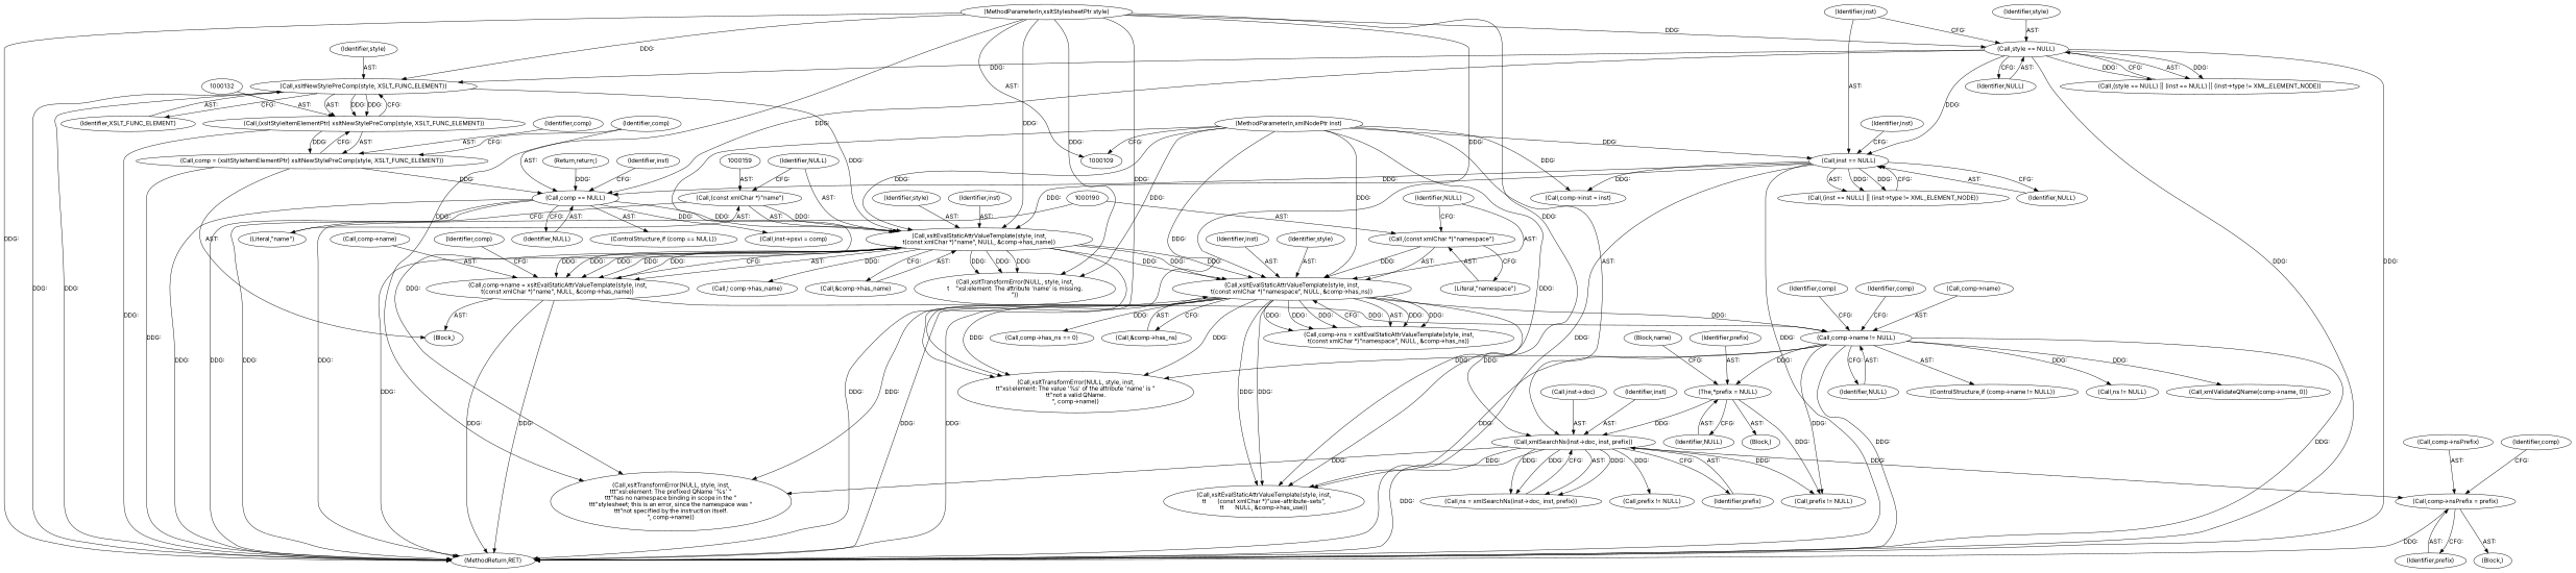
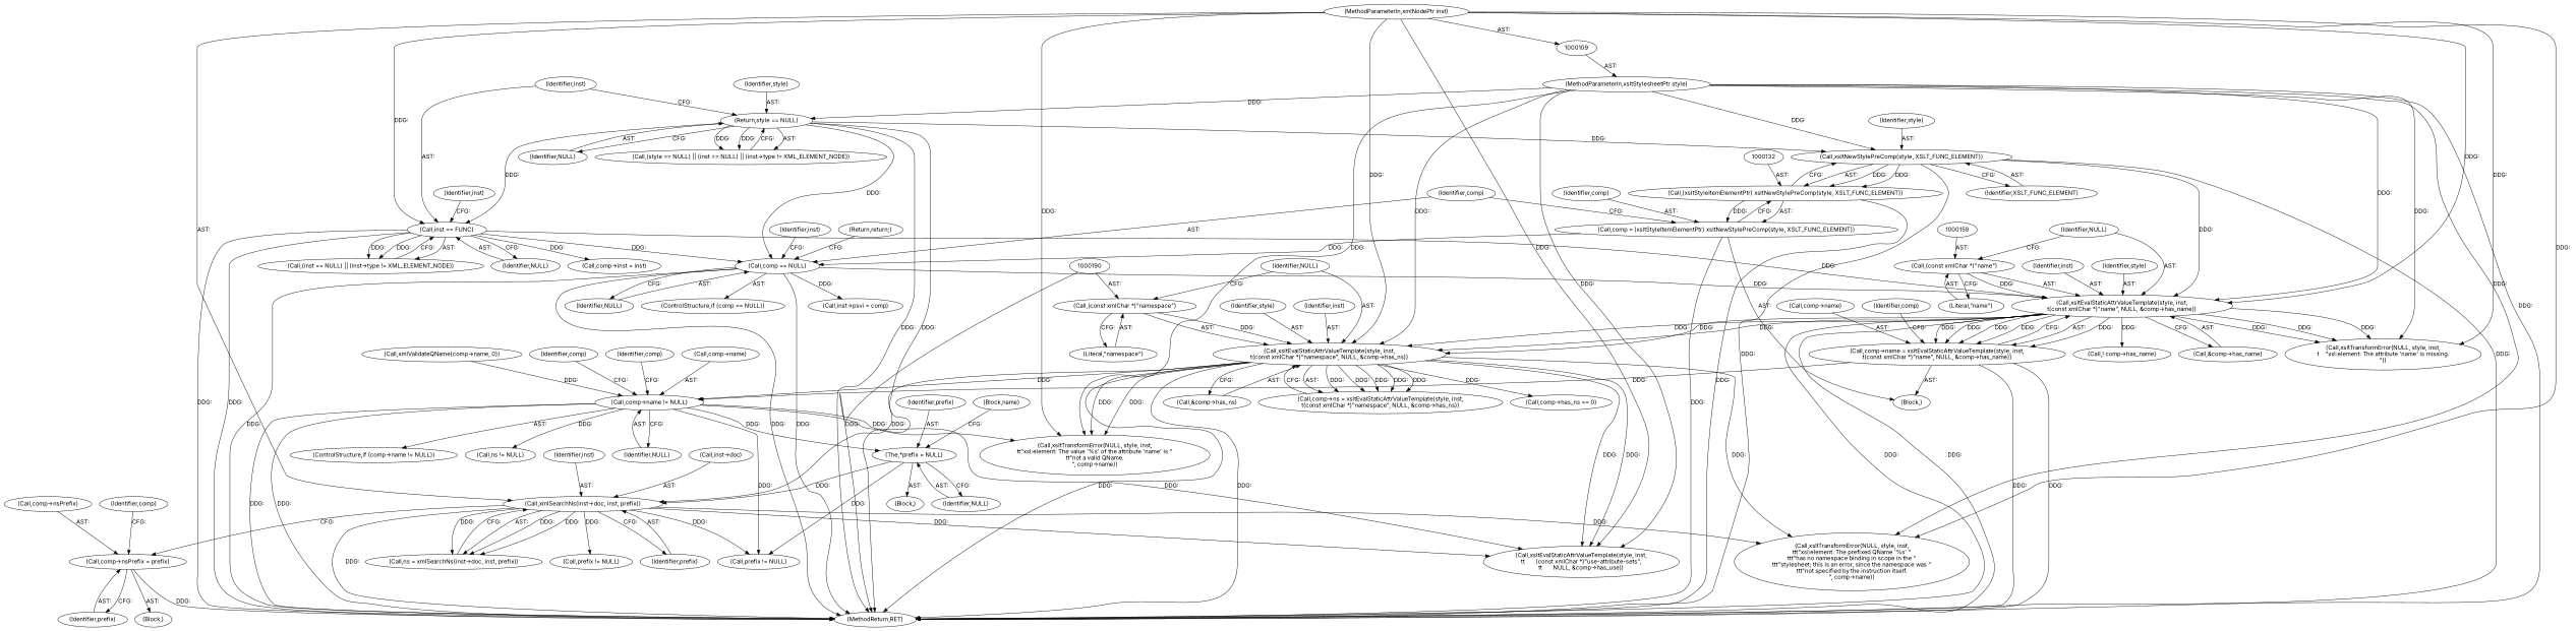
  digraph {
    fontname=Inter
    node [fontname=Inter]
    edge [fontname=Inter]
    n1 [label="(Call,comp->nsPrefix = prefix)"]
    n2 [label="(Identifier,prefix)"]
    n3 [label="(Block,)"]
    n4 [label="(MethodReturn,RET)"]
    n5 [label="(Call,xmlSearchNs(inst->doc, inst, prefix))"]
    n6 [label="(Call,ns = xmlSearchNs(inst->doc, inst, prefix))"]
    n7 [label="(Call,prefix != NULL)"]
    n8 [label="(Call,xsltTransformError(NULL, style, inst,\n\t\t\t\"xsl:element: The prefixed QName '%s' \"\n\t\t\t\"has no namespace binding in scope in the \"\n\t\t\t\"stylesheet; this is an error, since the namespace was \"\n\t\t\t\"not specified by the instruction itself.\n\", comp->name))"]
    n9 [label="(Call,xsltEvalStaticAttrValueTemplate(style, inst,\n\t\t       (const xmlChar *)\"use-attribute-sets\",\n\t\t       NULL, &comp->has_use))"]
    n10 [label="(Call,prefix != NULL)"]
    n11 [label="(Identifier,prefix)"]
    n12 [label="(Call,xsltEvalStaticAttrValueTemplate(style, inst,\n\t(const xmlChar *)\"namespace\", NULL, &comp->has_ns))"]
    n13 [label="(Call,comp->name != NULL)"]
    n14 [label="(Call,xsltTransformError(NULL, style, inst,\n\t\t\"xsl:element: The value '%s' of the attribute 'name' is \"\n\t\t\"not a valid QName.\n\", comp->name))"]
    n15 [label="(Call,comp->ns = xsltEvalStaticAttrValueTemplate(style, inst,\n\t(const xmlChar *)\"namespace\", NULL, &comp->has_ns))"]
    n16 [label="(Call,comp->has_ns == 0)"]
    n17 [label="(Call,&comp->has_ns)"]
    n18 [label="(The,*prefix = NULL)"]
    n19 [label="(Identifier,NULL)"]
    n20 [label="(ControlStructure,if (comp->name != NULL))"]
    n21 [label="(Call,ns != NULL)"]
    n22 [label="(Call,xmlValidateQName(comp->name, 0))"]
    n23 [label="(Call,xsltEvalStaticAttrValueTemplate(style, inst,\n\t(const xmlChar *)\"name\", NULL, &comp->has_name))"]
    n24 [label="(Call,comp->name = xsltEvalStaticAttrValueTemplate(style, inst,\n\t(const xmlChar *)\"name\", NULL, &comp->has_name))"]
    n25 [label="(Call,! comp->has_name)"]
    n26 [label="(Call,&comp->has_name)"]
    n27 [label="(Call,xsltTransformError(NULL, style, inst,\n\t    \"xsl:element: The attribute 'name' is missing.\n\"))"]
    n28 [label="(Block,)"]
    n29 [label="(Call,xsltNewStylePreComp(style, XSLT_FUNC_ELEMENT))"]
    n30 [label="(Call,(xsltStyleItemElementPtr) xsltNewStylePreComp(style, XSLT_FUNC_ELEMENT))"]
    n31 [label="(Identifier,XSLT_FUNC_ELEMENT)"]
    n32 [label="(Call,comp = (xsltStyleItemElementPtr) xsltNewStylePreComp(style, XSLT_FUNC_ELEMENT))"]
-   n33 [label="(Call,style == NULL)"]
-   n34 [label="(Call,inst == NULL)"]
+   n33 [label="(Return,style == NULL)"]
+   n34 [label="(Call,inst == FUNC)"]
    n35 [label="(Call,comp == NULL)"]
    n36 [label="(Call,(style == NULL) || (inst == NULL) || (inst->type != XML_ELEMENT_NODE))"]
    n37 [label="(Identifier,NULL)"]
    n38 [label="(Call,comp->inst = inst)"]
    n39 [label="(Call,(inst == NULL) || (inst->type != XML_ELEMENT_NODE))"]
    n40 [label="(Identifier,NULL)"]
    n41 [label="(ControlStructure,if (comp == NULL))"]
    n42 [label="(Call,inst->psvi = comp)"]
    n43 [label="(Identifier,NULL)"]
    n44 [label="(MethodParameterIn,xsltStylesheetPtr style)"]
    1000109
    n46 [label="(MethodParameterIn,xmlNodePtr inst)"]
    n47 [label="(Call,(const xmlChar *)\"name\")"]
    n48 [label="(Literal,\"name\")"]
    n49 [label="(Call,(const xmlChar *)\"namespace\")"]
    n50 [label="(Literal,\"namespace\")"]
    n51 [label="(Identifier,NULL)"]
    n52 [label="(Block,)"]
    n53 [label="(Identifier,NULL)"]
    n54 [label="(Identifier,inst)"]
    n55 [label="(Identifier,inst)"]
    n56 [label="(Identifier,inst)"]
    n57 [label="(Identifier,comp)"]
    n58 [label="(Call,comp->name)"]
    n59 [label="(Identifier,comp)"]
    n60 [label="(Identifier,prefix)"]
    n61 [label="(Identifier,style)"]
    n62 [label="(Identifier,style)"]
    n63 [label="(Call,comp->nsPrefix)"]
    n64 [label="(Identifier,style)"]
    n65 [label="(Identifier,NULL)"]
    n66 [label="(Block,name)"]
    n67 [label="(Identifier,inst)"]
    n68 [label="(Identifier,style)"]
    n69 [label="(Identifier,inst)"]
    n70 [label="(Identifier,inst)"]
    n71 [label="(Identifier,comp)"]
    n72 [label="(Identifier,comp)"]
    n73 [label="(Return,return;)"]
    n74 [label="(Identifier,comp)"]
    n75 [label="(Identifier,comp)"]
    n76 [label="(Call,comp->name)"]
    n77 [label="(Call,inst->doc)"]
    1000159
    1000132
    1000190
    n1 -> n2 [label="CFG: "]
    n1 -> n3 [label="AST: "]
    n1 -> n4 [label="DDG: "]
    n2 -> n1 [label="AST: "]
-   n5 -> n1 [label="DDG: "]
+   n5 -> n1 [label="CFG: "]
    n5 -> n4 [label="DDG: "]
    n5 -> n6 [label="AST: "]
    n5 -> n6 [label="DDG: "]
    n5 -> n6 [label="DDG: "]
    n5 -> n6 [label="DDG: "]
    n5 -> n7 [label="DDG: "]
    n5 -> n8 [label="DDG: "]
    n5 -> n9 [label="DDG: "]
    n5 -> n10 [label="DDG: "]
    n5 -> n11 [label="CFG: "]
    n6 -> n5 [label="CFG: "]
    n11 -> n5 [label="AST: "]
    n12 -> n4 [label="DDG: "]
    n12 -> n4 [label="DDG: "]
    n12 -> n5 [label="DDG: "]
    n12 -> n8 [label="DDG: "]
    n12 -> n9 [label="DDG: "]
    n12 -> n9 [label="DDG: "]
    n12 -> n13 [label="DDG: "]
    n12 -> n14 [label="DDG: "]
    n12 -> n14 [label="DDG: "]
    n12 -> n15 [label="AST: "]
    n12 -> n15 [label="DDG: "]
    n12 -> n15 [label="DDG: "]
    n12 -> n15 [label="DDG: "]
    n12 -> n15 [label="DDG: "]
    n12 -> n15 [label="DDG: "]
    n12 -> n16 [label="DDG: "]
    n12 -> n17 [label="CFG: "]
    n13 -> n4 [label="DDG: "]
    n13 -> n4 [label="DDG: "]
    n13 -> n7 [label="DDG: "]
    n13 -> n9 [label="DDG: "]
    n13 -> n14 [label="DDG: "]
    n13 -> n18 [label="DDG: "]
    n13 -> n19 [label="CFG: "]
    n13 -> n20 [label="AST: "]
    n13 -> n21 [label="DDG: "]
-   n13 -> n22 [label="DDG: "]
+   n22 -> n13 [label="DDG: "]
    n15 -> n12 [label="CFG: "]
    n17 -> n12 [label="AST: "]
    n18 -> n5 [label="DDG: "]
    n18 -> n7 [label="DDG: "]
    n18 -> n51 [label="CFG: "]
    n18 -> n52 [label="AST: "]
    n19 -> n13 [label="AST: "]
    n23 -> n4 [label="DDG: "]
    n23 -> n4 [label="DDG: "]
    n23 -> n12 [label="DDG: "]
    n23 -> n12 [label="DDG: "]
    n23 -> n12 [label="DDG: "]
    n23 -> n24 [label="AST: "]
    n23 -> n24 [label="DDG: "]
    n23 -> n24 [label="DDG: "]
    n23 -> n24 [label="DDG: "]
    n23 -> n24 [label="DDG: "]
    n23 -> n24 [label="DDG: "]
    n23 -> n25 [label="DDG: "]
    n23 -> n26 [label="CFG: "]
    n23 -> n27 [label="DDG: "]
    n23 -> n27 [label="DDG: "]
    n23 -> n27 [label="DDG: "]
    n24 -> n4 [label="DDG: "]
    n24 -> n4 [label="DDG: "]
    n24 -> n13 [label="DDG: "]
    n24 -> n23 [label="CFG: "]
    n24 -> n28 [label="AST: "]
    n26 -> n23 [label="AST: "]
    n29 -> n4 [label="DDG: "]
    n29 -> n4 [label="DDG: "]
    n29 -> n23 [label="DDG: "]
    n29 -> n30 [label="AST: "]
    n29 -> n30 [label="DDG: "]
    n29 -> n30 [label="DDG: "]
    n29 -> n31 [label="CFG: "]
    n30 -> n4 [label="DDG: "]
    n30 -> n29 [label="CFG: "]
    n30 -> n32 [label="AST: "]
    n30 -> n32 [label="DDG: "]
    n31 -> n29 [label="AST: "]
    n32 -> n4 [label="DDG: "]
    n32 -> n28 [label="AST: "]
    n32 -> n30 [label="CFG: "]
    n32 -> n35 [label="DDG: "]
    n33 -> n4 [label="DDG: "]
    n33 -> n4 [label="DDG: "]
    n33 -> n29 [label="DDG: "]
    n33 -> n34 [label="DDG: "]
    n33 -> n35 [label="DDG: "]
    n33 -> n36 [label="AST: "]
    n33 -> n36 [label="DDG: "]
    n33 -> n36 [label="DDG: "]
    n33 -> n37 [label="CFG: "]
    n34 -> n4 [label="DDG: "]
    n34 -> n4 [label="DDG: "]
    n34 -> n23 [label="DDG: "]
    n34 -> n35 [label="DDG: "]
    n34 -> n38 [label="DDG: "]
    n34 -> n39 [label="AST: "]
    n34 -> n39 [label="DDG: "]
    n34 -> n39 [label="DDG: "]
    n34 -> n40 [label="CFG: "]
    n35 -> n4 [label="DDG: "]
    n35 -> n4 [label="DDG: "]
    n35 -> n4 [label="DDG: "]
    n35 -> n23 [label="DDG: "]
    n35 -> n41 [label="AST: "]
    n35 -> n42 [label="DDG: "]
    n35 -> n43 [label="CFG: "]
    n36 -> n33 [label="CFG: "]
    n37 -> n33 [label="AST: "]
    n39 -> n34 [label="CFG: "]
    n40 -> n34 [label="AST: "]
    n43 -> n35 [label="AST: "]
    n44 -> n4 [label="DDG: "]
    n44 -> n8 [label="DDG: "]
    n44 -> n9 [label="DDG: "]
    n44 -> n12 [label="DDG: "]
    n44 -> n14 [label="DDG: "]
    n44 -> n23 [label="DDG: "]
    n44 -> n27 [label="DDG: "]
    n44 -> n29 [label="DDG: "]
    n44 -> n33 [label="DDG: "]
-   n44 -> 1000109 [label="AST: "]
+   1000109 -> n44 [label="AST: "]
    n46 -> n5 [label="AST: "]
    n46 -> n8 [label="DDG: "]
    n46 -> n9 [label="DDG: "]
    n46 -> n12 [label="DDG: "]
    n46 -> n14 [label="DDG: "]
    n46 -> n23 [label="DDG: "]
    n46 -> n27 [label="DDG: "]
    n46 -> n34 [label="DDG: "]
-   n46 -> n38 [label="DDG: "]
-   n46 -> 1000109 [label="CFG: "]
+   n46 -> 1000109 [label="AST: "]
    n47 -> n23 [label="AST: "]
    n47 -> n23 [label="DDG: "]
    n47 -> n48 [label="CFG: "]
    n48 -> n47 [label="AST: "]
    n49 -> n12 [label="AST: "]
    n49 -> n12 [label="DDG: "]
    n49 -> n50 [label="CFG: "]
    n50 -> n49 [label="AST: "]
    n51 -> n18 [label="AST: "]
    n53 -> n23 [label="AST: "]
    n53 -> n47 [label="CFG: "]
    n54 -> n34 [label="CFG: "]
    n55 -> n23 [label="AST: "]
    n56 -> n35 [label="CFG: "]
    n57 -> n13 [label="CFG: "]
    n58 -> n24 [label="AST: "]
    n59 -> n24 [label="CFG: "]
    n60 -> n18 [label="AST: "]
    n61 -> n29 [label="AST: "]
    n62 -> n23 [label="AST: "]
    n63 -> n1 [label="AST: "]
    n64 -> n12 [label="AST: "]
    n65 -> n12 [label="AST: "]
    n65 -> n49 [label="CFG: "]
    n66 -> n18 [label="CFG: "]
    n67 -> n12 [label="AST: "]
    n68 -> n33 [label="AST: "]
    n69 -> n5 [label="AST: "]
    n70 -> n33 [label="CFG: "]
    n70 -> n34 [label="AST: "]
    n71 -> n1 [label="CFG: "]
    n72 -> n13 [label="CFG: "]
-   n73 -> n35 [label="DDG: "]
+   n73 -> n35 [label="CFG: "]
    n74 -> n32 [label="CFG: "]
    n74 -> n35 [label="AST: "]
    n75 -> n32 [label="AST: "]
    n76 -> n13 [label="AST: "]
    n77 -> n5 [label="AST: "]
    1000159 -> n47 [label="AST: "]
    1000132 -> n30 [label="AST: "]
    1000190 -> n4 [label="DDG: "]
    1000190 -> n49 [label="AST: "]
  }
